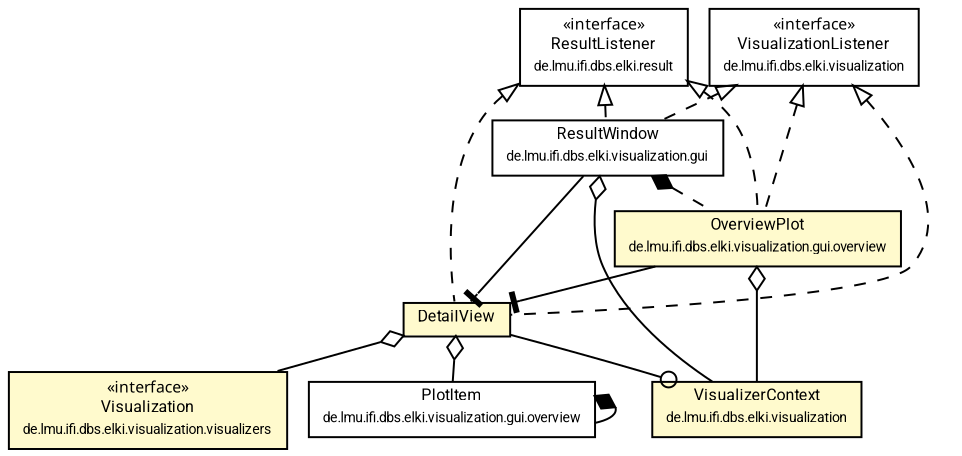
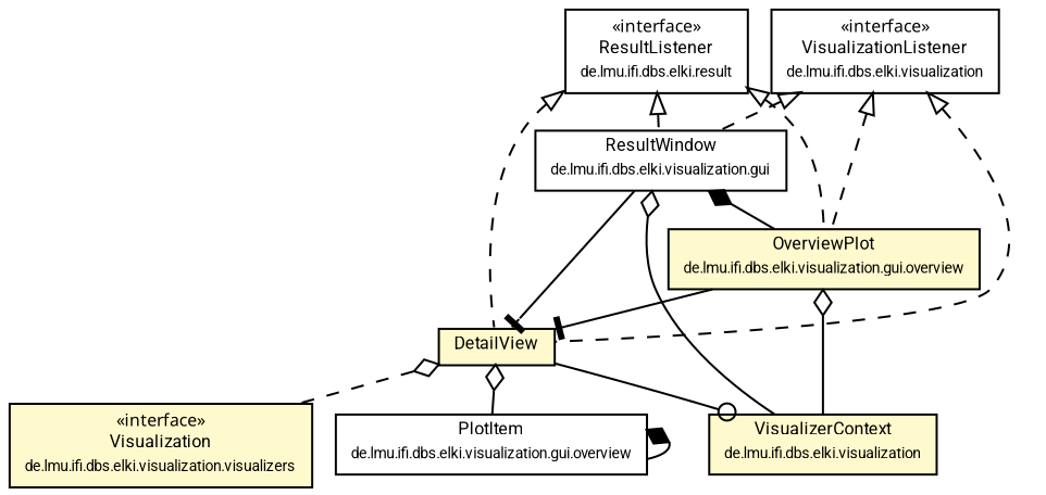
  digraph {
    fontname="Noto Sans"
    nodesep=0.15
    rankdir=TB
    ranksep=0.25
    node [fontcolor=black fontname="Noto Sans" fontsize=8 margin=0 shape=plaintext]
    edge [arrowtail=empty color=black dir=back fontname="Noto Sans" fontsize=7 labelfontname=Roboto labelfontsize=7 weight=9]
    n1 [height=0 label=<<table title="de.lmu.ifi.dbs.elki.visualization.VisualizationListener" border="0" cellborder="1" cellspacing="0" cellpadding="2" href="../../VisualizationListener.html" target="_parent"> 		<tr><td><table border="0" cellspacing="0" cellpadding="1"> 		<tr><td align="center" balign="center"> &#171;interface&#187; </td></tr> 		<tr><td align="center" balign="center"> <font face="Roboto">VisualizationListener</font> </td></tr> 		<tr><td align="center" balign="center"> <font face="Roboto" point-size="7.0">de.lmu.ifi.dbs.elki.visualization</font> </td></tr> 		</table></td></tr> 		</table>> width=0]
    n2 [height=0 label=<<table title="de.lmu.ifi.dbs.elki.visualization.gui.ResultWindow" border="0" cellborder="1" cellspacing="0" cellpadding="2" href="../ResultWindow.html" target="_parent"> 		<tr><td><table border="0" cellspacing="0" cellpadding="1"> 		<tr><td align="center" balign="center"> <font face="Roboto">ResultWindow</font> </td></tr> 		<tr><td align="center" balign="center"> <font face="Roboto" point-size="7.0">de.lmu.ifi.dbs.elki.visualization.gui</font> </td></tr> 		</table></td></tr> 		</table>> width=0]
    n3 [height=0 label=<<table title="de.lmu.ifi.dbs.elki.visualization.gui.overview.OverviewPlot" border="0" cellborder="1" cellspacing="0" cellpadding="2" bgcolor="LemonChiffon" href="../overview/OverviewPlot.html" target="_parent"> 		<tr><td><table border="0" cellspacing="0" cellpadding="1"> 		<tr><td align="center" balign="center"> <font face="Roboto">OverviewPlot</font> </td></tr> 		<tr><td align="center" balign="center"> <font face="Roboto" point-size="7.0">de.lmu.ifi.dbs.elki.visualization.gui.overview</font> </td></tr> 		</table></td></tr> 		</table>> width=0]
    n4 [height=0 label=<<table title="de.lmu.ifi.dbs.elki.visualization.gui.detail.DetailView" border="0" cellborder="1" cellspacing="0" cellpadding="2" bgcolor="lemonChiffon" href="DetailView.html" target="_parent"> 		<tr><td><table border="0" cellspacing="0" cellpadding="1"> 		<tr><td align="center" balign="center"> <font face="Roboto">DetailView</font> </td></tr> 		</table></td></tr> 		</table>> width=0]
    n5 [height=0 label=<<table title="de.lmu.ifi.dbs.elki.visualization.VisualizerContext" border="0" cellborder="1" cellspacing="0" cellpadding="2" bgcolor="LemonChiffon" href="../../VisualizerContext.html" target="_parent"> 		<tr><td><table border="0" cellspacing="0" cellpadding="1"> 		<tr><td align="center" balign="center"> <font face="Roboto">VisualizerContext</font> </td></tr> 		<tr><td align="center" balign="center"> <font face="Roboto" point-size="7.0">de.lmu.ifi.dbs.elki.visualization</font> </td></tr> 		</table></td></tr> 		</table>> width=0]
    n6 [height=0 label=<<table title="de.lmu.ifi.dbs.elki.visualization.visualizers.Visualization" border="0" cellborder="1" cellspacing="0" cellpadding="2" bgcolor="LemonChiffon" href="../../visualizers/Visualization.html" target="_parent"> 		<tr><td><table border="0" cellspacing="0" cellpadding="1"> 		<tr><td align="center" balign="center"> &#171;interface&#187; </td></tr> 		<tr><td align="center" balign="center"> <font face="Roboto">Visualization</font> </td></tr> 		<tr><td align="center" balign="center"> <font face="Roboto" point-size="7.0">de.lmu.ifi.dbs.elki.visualization.visualizers</font> </td></tr> 		</table></td></tr> 		</table>> width=0]
    n7 [height=0 label=<<table title="de.lmu.ifi.dbs.elki.visualization.gui.overview.PlotItem" border="0" cellborder="1" cellspacing="0" cellpadding="2" href="../overview/PlotItem.html" target="_parent"> 		<tr><td><table border="0" cellspacing="0" cellpadding="1"> 		<tr><td align="center" balign="center"> <font face="Roboto">PlotItem</font> </td></tr> 		<tr><td align="center" balign="center"> <font face="Roboto" point-size="7.0">de.lmu.ifi.dbs.elki.visualization.gui.overview</font> </td></tr> 		</table></td></tr> 		</table>> width=0]
    n8 [height=0 label=<<table title="de.lmu.ifi.dbs.elki.result.ResultListener" border="0" cellborder="1" cellspacing="0" cellpadding="2" href="../../../result/ResultListener.html" target="_parent"> 		<tr><td><table border="0" cellspacing="0" cellpadding="1"> 		<tr><td align="center" balign="center"> &#171;interface&#187; </td></tr> 		<tr><td align="center" balign="center"> <font face="Roboto">ResultListener</font> </td></tr> 		<tr><td align="center" balign="center"> <font face="Roboto" point-size="7.0">de.lmu.ifi.dbs.elki.result</font> </td></tr> 		</table></td></tr> 		</table>> width=0]
    n1 -> n2 [style=dashed]
    n1 -> n3 [style=dashed]
    n1 -> n4 [style=dashed]
-   n2 -> n3 [arrowhead=none arrowtail=diamond weight=6 style=dashed]
+   n2 -> n3 [arrowhead=none arrowtail=diamond weight=6]
    n2 -> n4 [arrowhead=tee weight=1 arrowtail="" dir=""]
    n2 -> n5 [arrowhead=none arrowtail=ediamond weight=4]
    n3 -> n4 [arrowhead=tee weight=2 arrowtail="" dir=""]
    n3 -> n5 [arrowhead=none arrowtail=ediamond weight=4]
    n4 -> n5 [arrowhead=odot weight=2 arrowtail="" dir=""]
-   n4 -> n6 [arrowhead=none arrowtail=ediamond weight=4]
+   n4 -> n6 [arrowhead=none arrowtail=ediamond weight=4 style=dashed]
    n4 -> n7 [arrowhead=none arrowtail=ediamond weight=4]
    n7 -> n7 [arrowhead=none arrowtail=diamond weight=6]
    n8 -> n2 [style=dashed]
    n8 -> n3 [style=dashed]
    n8 -> n4 [style=dashed]
  }
